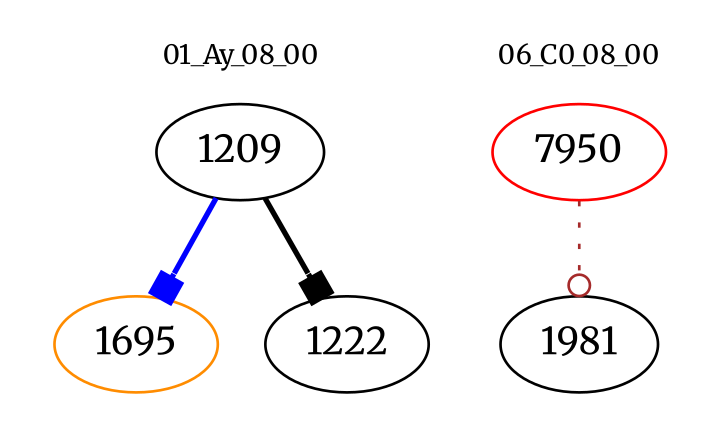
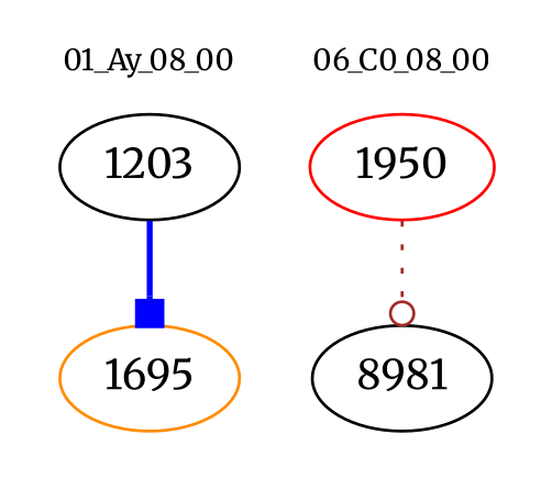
  digraph {
    fontname=Merriweather
    node [color=black fontname=Merriweather]
    edge [arrowhead=box fontname=Merriweather style=bold]
-   n1 [label=1209]
+   n1 [label=1203]
    n2 [color=darkorange label=1695]
-   n3 [label=1222]
-   n4 [color=red label=7950]
-   n5 [label=1981]
+   n4 [color=red label=1950]
+   n5 [label=8981]
    subgraph cluster_1 {
      color=white
      fontsize=10
      label="01_Ay_08_00"
      n1
      n2
-     n3
    }
    subgraph cluster_2 {
      color=white
      fontsize=10
      label="06_C0_08_00"
      n4
      n5
    }
    n1 -> n2 [color=blue]
-   n1 -> n3 [color=black]
    n4 -> n5 [arrowhead=odot color=brown style=dotted]
  }
